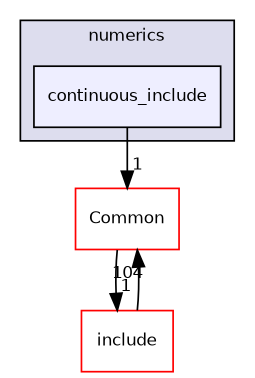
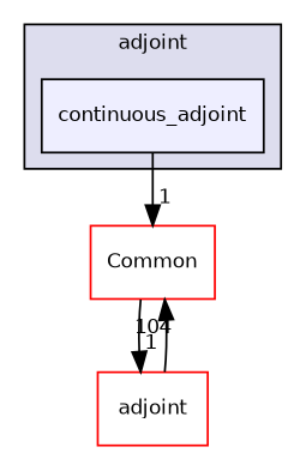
  digraph {
    compound=true
    node [fillcolor=white fontname=Helvetica fontsize=10 shape=box style=filled color=red]
    edge [headlabel=1 labeldistance=1.5 labelfontname=Helvetica labelfontsize=10]
-   n1 [fillcolor="#eeeeff" label=continuous_include pencolor=black color=""]
+   n1 [fillcolor="#eeeeff" label=continuous_adjoint pencolor=black color=""]
    n2 [label=Common]
-   n3 [label=include]
+   n3 [label=adjoint]
    subgraph cluster_1 {
      bgcolor="#ddddee"
      fontname=Helvetica
      fontsize=10
-     label=numerics
+     label=adjoint
      pencolor=black
      n1
    }
    n1 -> n2
    n2 -> n3
    n3 -> n2 [headlabel=104]
  }
